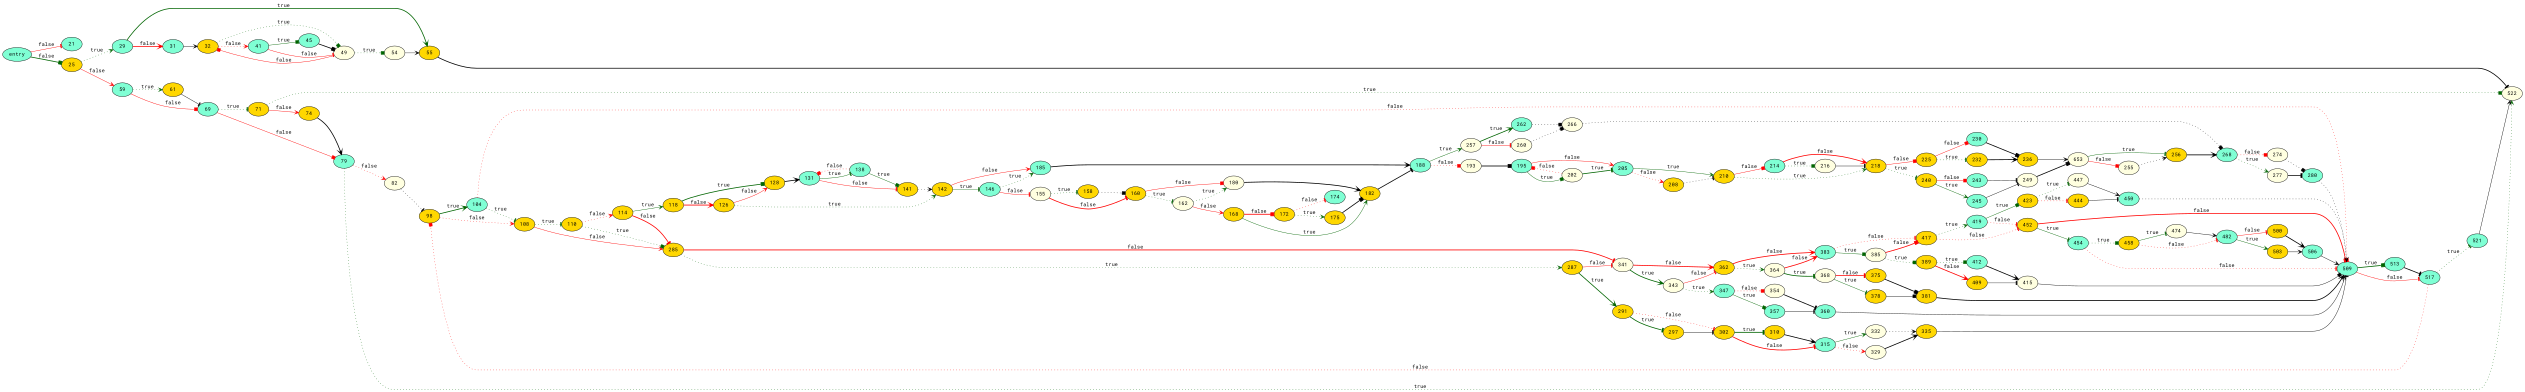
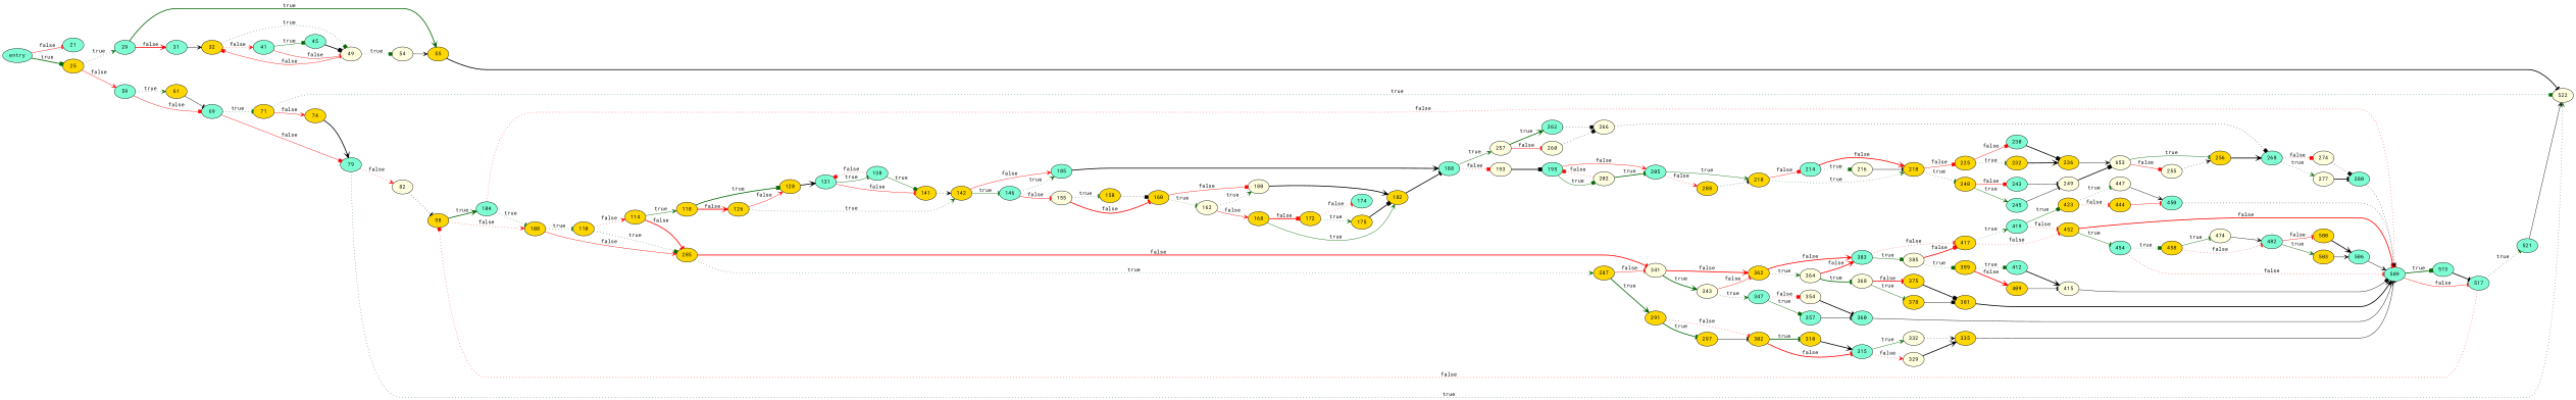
  digraph {
    fontname="Roboto Mono"
    rankdir=LR
    node [fillcolor=gold fontname="Roboto Mono" style=filled]
    edge [arrowhead=vee color=red fontname="Roboto Mono" style=solid]
    n1 [fillcolor=aquamarine label=entry]
    21 [fillcolor=aquamarine]
    25
    29 [fillcolor=aquamarine]
    59 [fillcolor=aquamarine]
    31 [fillcolor=aquamarine]
    55
    61
    69 [fillcolor=aquamarine]
    32
    522 [fillcolor=lightyellow]
    41 [fillcolor=aquamarine]
    49 [fillcolor=lightyellow]
    45 [fillcolor=aquamarine]
    54 [fillcolor=lightyellow]
    71
    79 [fillcolor=aquamarine]
    74
    82 [fillcolor=lightyellow]
    98
    104 [fillcolor=aquamarine]
    108
    509 [fillcolor=aquamarine]
    110
    285
    513 [fillcolor=aquamarine]
    517 [fillcolor=aquamarine]
    114
    287
    341 [fillcolor=lightyellow]
    118
    126
    128
    142
    131 [fillcolor=aquamarine]
    146 [fillcolor=aquamarine]
    185 [fillcolor=aquamarine]
    138 [fillcolor=aquamarine]
    141
    155 [fillcolor=lightyellow]
    188 [fillcolor=aquamarine]
    158
    160
    162 [fillcolor=lightyellow]
    180 [fillcolor=lightyellow]
    168
    182
    172
    174 [fillcolor=aquamarine]
    175
    193 [fillcolor=lightyellow]
    257 [fillcolor=lightyellow]
    195 [fillcolor=aquamarine]
    260 [fillcolor=lightyellow]
    262 [fillcolor=aquamarine]
    202 [fillcolor=lightyellow]
    205 [fillcolor=aquamarine]
    208
    210
    214 [fillcolor=aquamarine]
    218
    216 [fillcolor=lightyellow]
    225
    240
    230 [fillcolor=aquamarine]
    232
    243 [fillcolor=aquamarine]
    245 [fillcolor=aquamarine]
    236
    n70 [fillcolor=lightyellow label=653]
    255 [fillcolor=lightyellow]
    256
    249 [fillcolor=lightyellow]
    268 [fillcolor=aquamarine]
    274 [fillcolor=lightyellow]
    277 [fillcolor=lightyellow]
    266 [fillcolor=lightyellow]
    280 [fillcolor=aquamarine]
    291
    343 [fillcolor=lightyellow]
    362
    297
    302
    310
    315 [fillcolor=aquamarine]
    329 [fillcolor=lightyellow]
    332 [fillcolor=lightyellow]
    335
    347 [fillcolor=aquamarine]
    364 [fillcolor=lightyellow]
    383 [fillcolor=aquamarine]
    354 [fillcolor=lightyellow]
    357 [fillcolor=aquamarine]
    360 [fillcolor=aquamarine]
    368 [fillcolor=lightyellow]
    385 [fillcolor=lightyellow]
    417
    375
    378
    381
    389
    419 [fillcolor=aquamarine]
    452
    409
    412 [fillcolor=aquamarine]
    415 [fillcolor=lightyellow]
    423
    454 [fillcolor=aquamarine]
    444
    447 [fillcolor=lightyellow]
    450 [fillcolor=aquamarine]
    458
    474 [fillcolor=lightyellow]
    482 [fillcolor=aquamarine]
    500
    503
    506 [fillcolor=aquamarine]
    521 [fillcolor=aquamarine]
    n1 -> 21 [arrowhead=tee label=false]
-   n1 -> 25 [arrowhead=box color=darkgreen label=false style=bold]
+   n1 -> 25 [arrowhead=box color=darkgreen label=true style=bold]
    25 -> 29 [color=darkgreen label=true style=dotted]
    25 -> 59 [label=false]
    29 -> 31 [label=false style=bold]
    29 -> 55 [color=darkgreen label=true style=bold]
    59 -> 61 [color=darkgreen label=true style=dotted]
    59 -> 69 [arrowhead=box label=false]
    31 -> 32 [color=""]
    55 -> 522 [arrowhead=tee style=bold color=""]
    61 -> 69 [arrowhead=tee color=""]
    69 -> 71 [arrowhead=tee color=darkgreen label=true style=dotted]
    69 -> 79 [arrowhead=box label=false]
    32 -> 41 [label=false style=dotted]
    32 -> 49 [arrowhead=box color=darkgreen label=true style=dotted]
    41 -> 49 [arrowhead=tee label=false]
    41 -> 45 [arrowhead=box color=darkgreen label=true]
    49 -> 32 [arrowhead=box label=false]
    49 -> 54 [arrowhead=box color=darkgreen label=true style=dotted]
    45 -> 49 [arrowhead=box style=bold color=""]
    54 -> 55 [color=""]
    71 -> 522 [arrowhead=box color=darkgreen label=true style=dotted]
    71 -> 74 [label=false]
    79 -> 522 [color=darkgreen label=true style=dotted]
    79 -> 82 [label=false style=dotted]
    74 -> 79 [style=bold color=""]
    82 -> 98 [arrowhead=tee style=dotted color=""]
    98 -> 104 [color=darkgreen label=true style=bold]
    98 -> 108 [label=false style=dotted]
    104 -> 108 [arrowhead=tee color=darkgreen label=true style=dotted]
    104 -> 509 [arrowhead=box label=false style=dotted]
    108 -> 110 [arrowhead=tee color=darkgreen label=true style=dotted]
    108 -> 285 [label=false]
    509 -> 513 [arrowhead=box color=darkgreen label=true style=bold]
    509 -> 517 [arrowhead=tee label=false]
    110 -> 285 [arrowhead=box color=darkgreen label=true style=dotted]
    110 -> 114 [label=false style=dotted]
    285 -> 287 [color=darkgreen label=true style=dotted]
    285 -> 341 [arrowhead=tee label=false style=bold]
    513 -> 517 [arrowhead=tee style=bold color=""]
    517 -> 98 [arrowhead=box label=false style=dotted]
    517 -> 521 [arrowhead=tee color=darkgreen label=true style=dotted]
    114 -> 285 [arrowhead=tee label=false style=bold]
    114 -> 118 [color=darkgreen label=true]
    287 -> 341 [arrowhead=tee label=false]
    287 -> 291 [color=darkgreen label=true style=bold]
    341 -> 343 [color=darkgreen label=true style=bold]
    341 -> 362 [label=false style=bold]
    118 -> 126 [label=false style=bold]
    118 -> 128 [arrowhead=box color=darkgreen label=true style=bold]
    126 -> 128 [label=false]
    126 -> 142 [color=darkgreen label=true style=dotted]
    128 -> 131 [style=bold color=""]
    142 -> 146 [arrowhead=tee color=darkgreen label=true]
    142 -> 185 [label=false]
    131 -> 138 [arrowhead=tee color=darkgreen label=true]
    131 -> 141 [arrowhead=tee label=false]
    146 -> 185 [color=darkgreen label=true style=dotted]
    146 -> 155 [arrowhead=tee label=false]
    185 -> 188 [style=bold color=""]
    138 -> 131 [arrowhead=box label=false style=dotted]
    138 -> 141 [arrowhead=box color=darkgreen label=true]
    141 -> 142 [style=dotted color=""]
    155 -> 158 [arrowhead=tee color=darkgreen label=true style=dotted]
    155 -> 160 [arrowhead=tee label=false style=bold]
    188 -> 193 [arrowhead=box label=false style=dotted]
    188 -> 257 [color=darkgreen label=true]
    158 -> 160 [arrowhead=box style=dotted color=""]
    160 -> 162 [arrowhead=tee color=darkgreen label=true style=dotted]
    160 -> 180 [arrowhead=box label=false]
    162 -> 180 [color=darkgreen label=true style=dotted]
    162 -> 168 [label=false]
    180 -> 182 [style=bold color=""]
    168 -> 182 [color=darkgreen label=true]
    168 -> 172 [arrowhead=box label=false style=bold]
    182 -> 188 [arrowhead=tee style=bold color=""]
    172 -> 174 [arrowhead=tee label=false style=dotted]
    172 -> 175 [color=darkgreen label=true style=dotted]
    175 -> 182 [arrowhead=box style=bold color=""]
    193 -> 195 [arrowhead=box style=bold color=""]
    257 -> 260 [arrowhead=tee label=false]
    257 -> 262 [color=darkgreen label=true style=bold]
    195 -> 202 [arrowhead=box color=darkgreen label=true]
    195 -> 205 [label=false]
    260 -> 266 [arrowhead=box style=dotted color=""]
    262 -> 266 [arrowhead=box style=dotted color=""]
    202 -> 195 [arrowhead=box label=false style=dotted]
    202 -> 205 [arrowhead=tee color=darkgreen label=true style=bold]
    205 -> 208 [label=false style=dotted]
    205 -> 210 [color=darkgreen label=true]
    208 -> 210 [arrowhead=tee style=dotted color=""]
    210 -> 214 [arrowhead=box label=false]
    210 -> 218 [color=darkgreen label=true style=dotted]
    214 -> 218 [label=false style=bold]
    214 -> 216 [arrowhead=box color=darkgreen label=true style=dotted]
    218 -> 225 [arrowhead=box label=false]
    218 -> 240 [arrowhead=tee color=darkgreen label=true style=dotted]
    216 -> 218 [arrowhead=tee color=""]
    225 -> 230 [arrowhead=box label=false]
    225 -> 232 [arrowhead=tee color=darkgreen label=true style=dotted]
    240 -> 243 [arrowhead=box label=false]
    240 -> 245 [color=darkgreen label=true]
    230 -> 236 [arrowhead=box style=bold color=""]
    232 -> 236 [style=bold color=""]
    243 -> 249 [arrowhead=tee color=""]
    245 -> 249 [arrowhead=tee color=""]
    236 -> n70 [color=""]
    n70 -> 255 [arrowhead=box label=false]
    n70 -> 256 [arrowhead=tee color=darkgreen label=true]
    255 -> 256 [style=dotted color=""]
    256 -> 268 [style=bold color=""]
    249 -> n70 [arrowhead=box style=bold color=""]
    268 -> 274 [arrowhead=box label=false style=dotted]
    268 -> 277 [color=darkgreen label=true style=dotted]
    274 -> 280 [arrowhead=box style=dotted color=""]
    277 -> 280 [arrowhead=tee style=bold color=""]
    266 -> 268 [arrowhead=box style=dotted color=""]
    280 -> 509 [style=dotted color=""]
    291 -> 297 [arrowhead=tee color=darkgreen label=true style=bold]
    291 -> 302 [arrowhead=tee label=false style=dotted]
    343 -> 362 [arrowhead=tee label=false]
    343 -> 347 [color=darkgreen label=true style=dotted]
    362 -> 364 [color=darkgreen label=true style=dotted]
    362 -> 383 [label=false style=bold]
    297 -> 302 [arrowhead=tee color=""]
    302 -> 310 [arrowhead=tee color=darkgreen label=true style=bold]
    302 -> 315 [arrowhead=tee label=false style=bold]
    310 -> 315 [style=bold color=""]
    315 -> 329 [label=false style=dotted]
    315 -> 332 [color=darkgreen label=true]
    329 -> 335 [style=bold color=""]
    332 -> 335 [style=dotted color=""]
    335 -> 509 [arrowhead=tee color=""]
    347 -> 354 [arrowhead=box label=false style=dotted]
    347 -> 357 [arrowhead=box color=darkgreen label=true]
    364 -> 383 [label=false style=bold]
    364 -> 368 [arrowhead=tee color=darkgreen label=true style=bold]
    383 -> 385 [arrowhead=box color=darkgreen label=true]
    383 -> 417 [arrowhead=tee label=false style=dotted]
    354 -> 360 [arrowhead=tee style=bold color=""]
    357 -> 360 [arrowhead=tee color=""]
    360 -> 509 [color=""]
    368 -> 375 [arrowhead=tee label=false style=bold]
    368 -> 378 [arrowhead=tee color=darkgreen label=true]
    385 -> 417 [arrowhead=box label=false style=bold]
    385 -> 389 [arrowhead=box color=darkgreen label=true style=dotted]
    417 -> 419 [color=darkgreen label=true style=dotted]
    417 -> 452 [arrowhead=tee label=false style=dotted]
    375 -> 381 [arrowhead=box style=bold color=""]
    378 -> 381 [arrowhead=box color=""]
    381 -> 509 [style=bold color=""]
    389 -> 409 [label=false style=bold]
    389 -> 412 [arrowhead=box color=darkgreen label=true style=dotted]
    419 -> 452 [arrowhead=tee label=false style=dotted]
    419 -> 423 [arrowhead=box color=darkgreen label=true]
    452 -> 509 [arrowhead=box label=false style=bold]
    452 -> 454 [arrowhead=tee color=darkgreen label=true]
    409 -> 415 [arrowhead=tee color=""]
    412 -> 415 [style=bold color=""]
    415 -> 509 [arrowhead=box color=""]
    423 -> 444 [arrowhead=tee label=false style=dotted]
    423 -> 447 [arrowhead=tee color=darkgreen label=true style=dotted]
    454 -> 509 [arrowhead=tee label=false style=dotted]
    454 -> 458 [arrowhead=box color=darkgreen label=true style=dotted]
-   444 -> 450 [arrowhead=tee color=""]
+   444 -> 450 [arrowhead=tee]
    447 -> 450 [color=""]
    450 -> 509 [style=dotted color=""]
    458 -> 474 [arrowhead=tee color=darkgreen label=true]
    458 -> 482 [arrowhead=tee label=false style=dotted]
    474 -> 482 [color=""]
    482 -> 500 [arrowhead=tee label=false]
    482 -> 503 [color=darkgreen label=true]
    500 -> 506 [style=bold color=""]
    503 -> 506 [color=""]
    506 -> 509 [color=""]
    521 -> 522 [color=""]
  }
